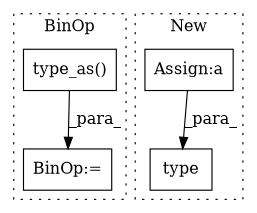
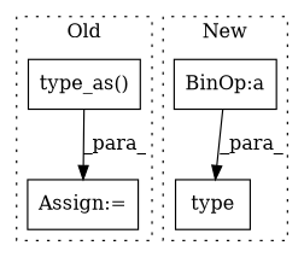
  digraph {
    node [l=3 shape=box]
    n1 [a=75 l="21,2" label="type_as()" s="1439,1465"]
-   n2 [a=68 label="BinOp:=" s=1585]
+   n2 [a=68 label="Assign:=" s=1585]
    n3 [a=93 l=7 label=type s=1542]
-   n4 [a=82 label="Assign:a" s=1700]
+   n4 [a=82 label="BinOp:a" s=1700]
    subgraph cluster_1 {
-     label=BinOp
+     label=Old
      style=dotted
      n1
      n2
    }
    subgraph cluster_2 {
      label=New
      style=dotted
      n3
      n4
    }
    n1 -> n2 [label=_para_]
    n4 -> n3 [label=_para_]
  }
